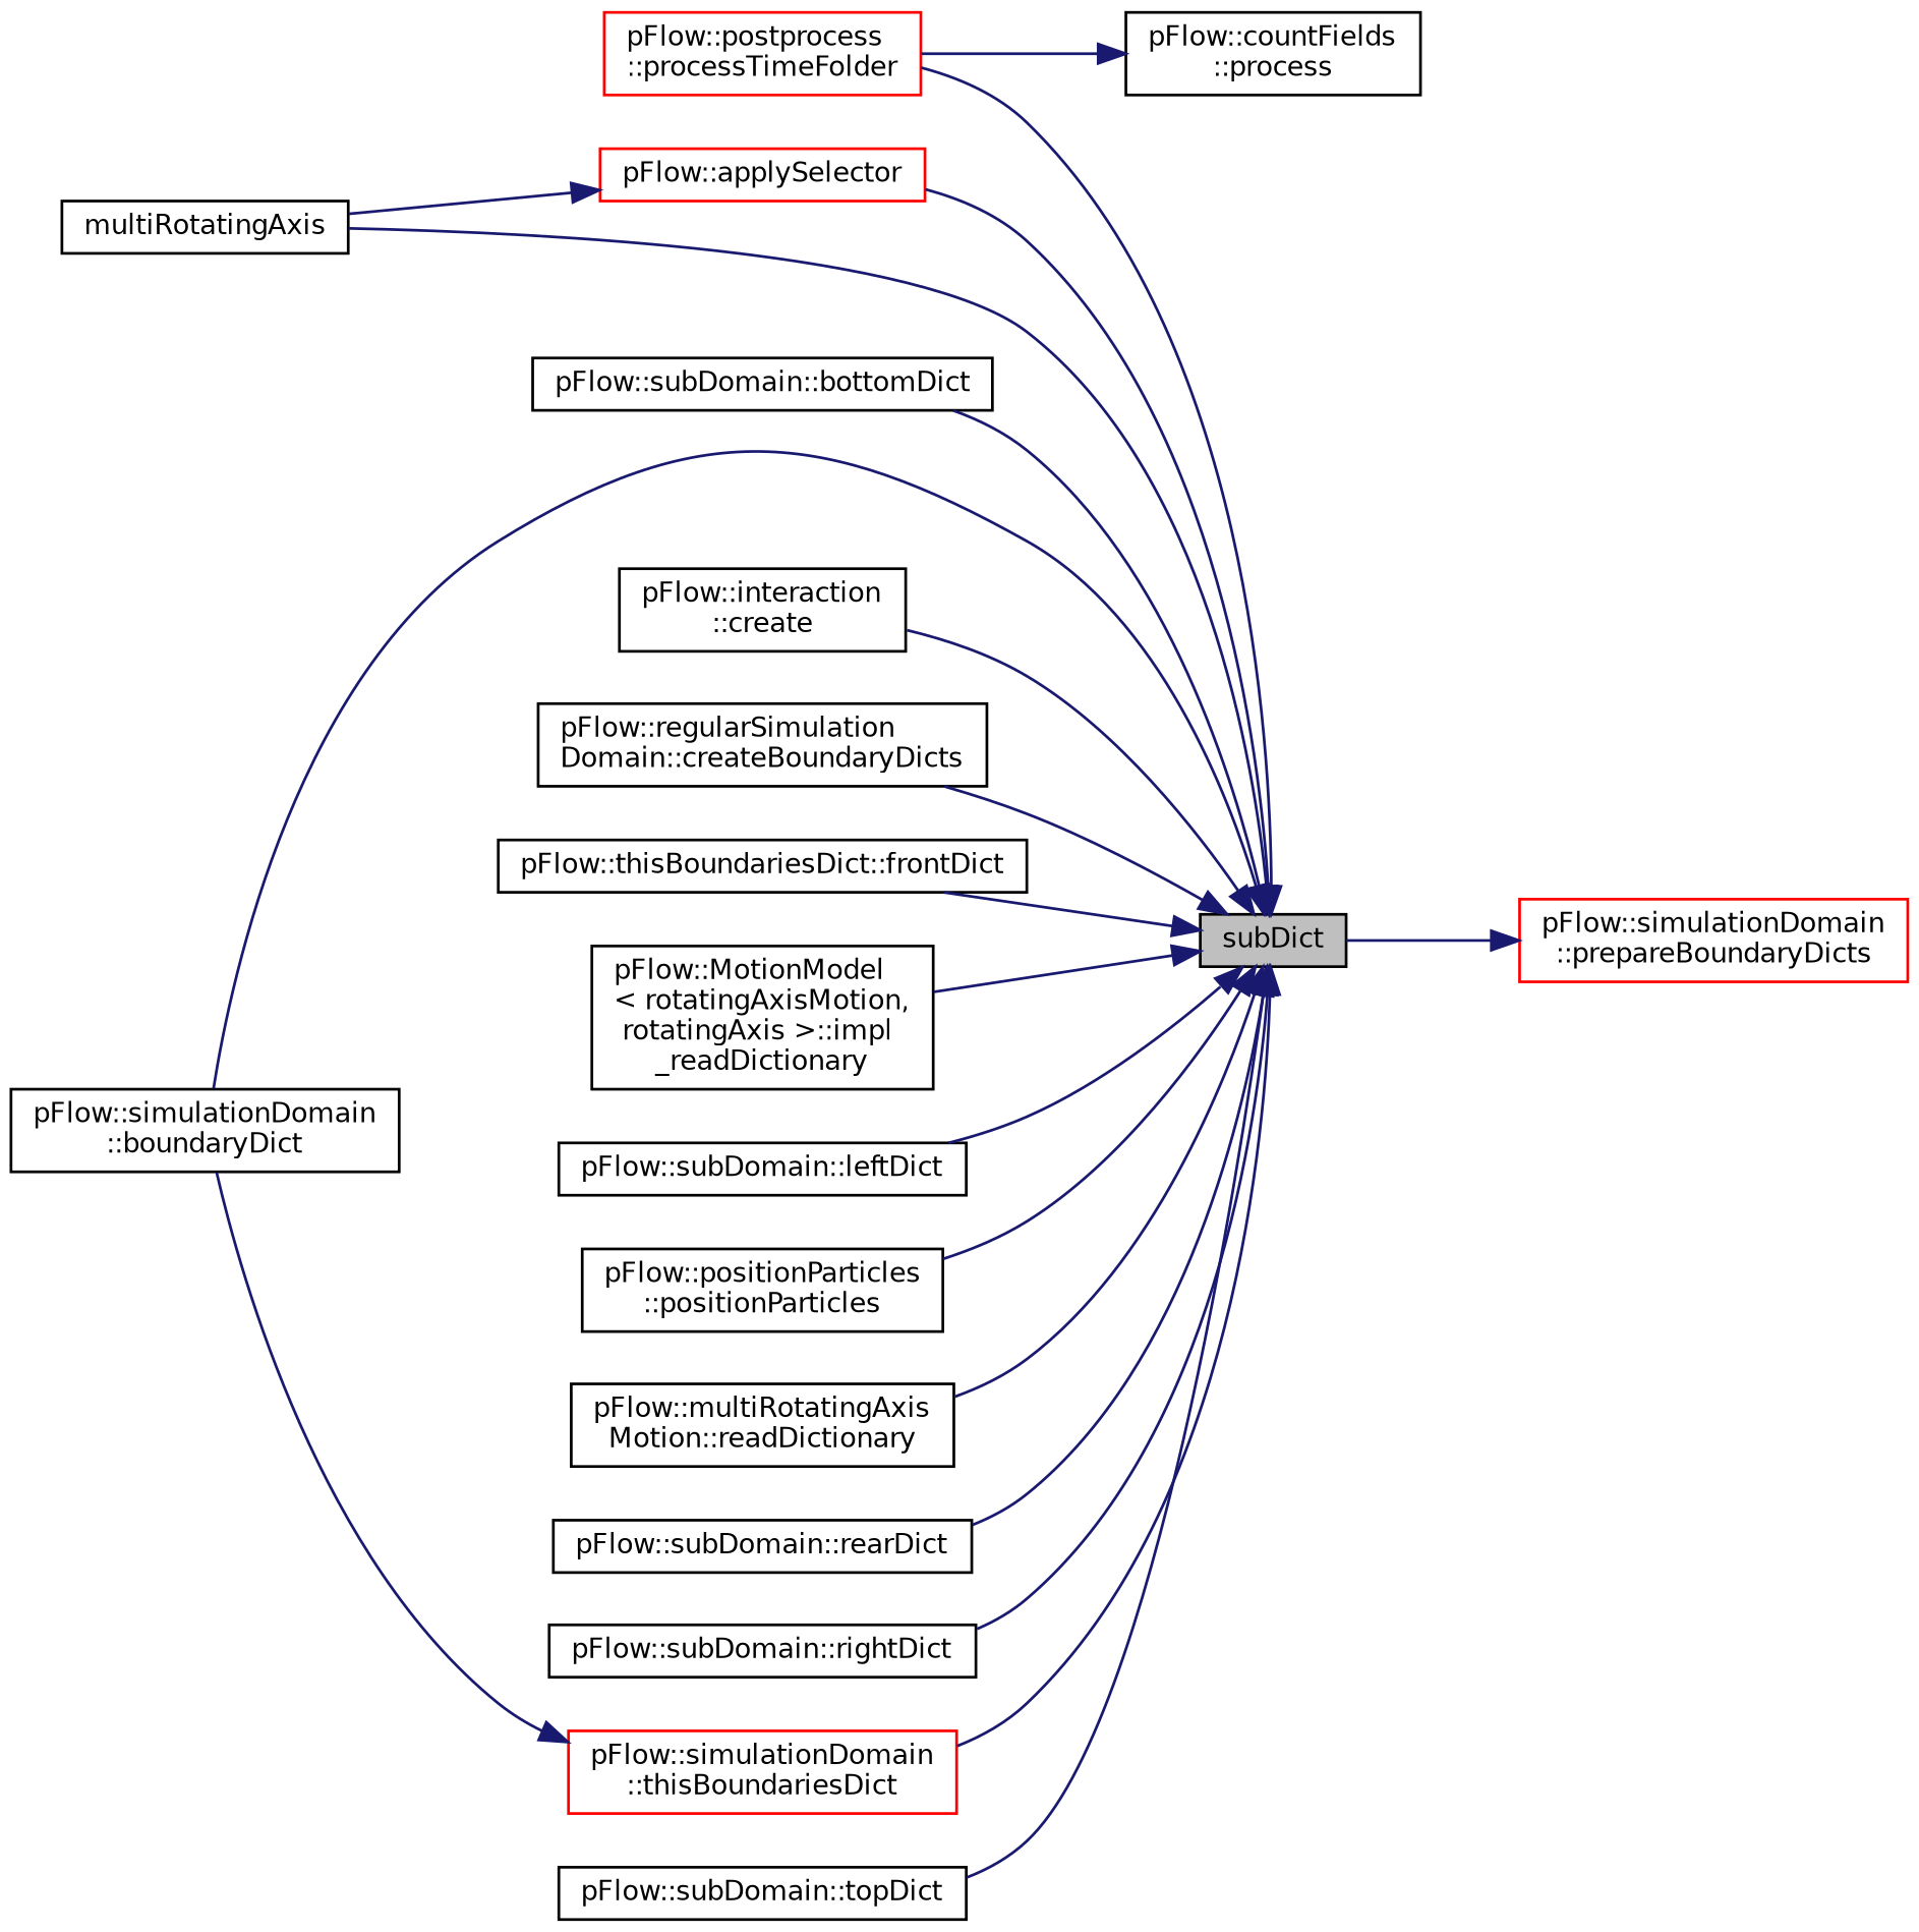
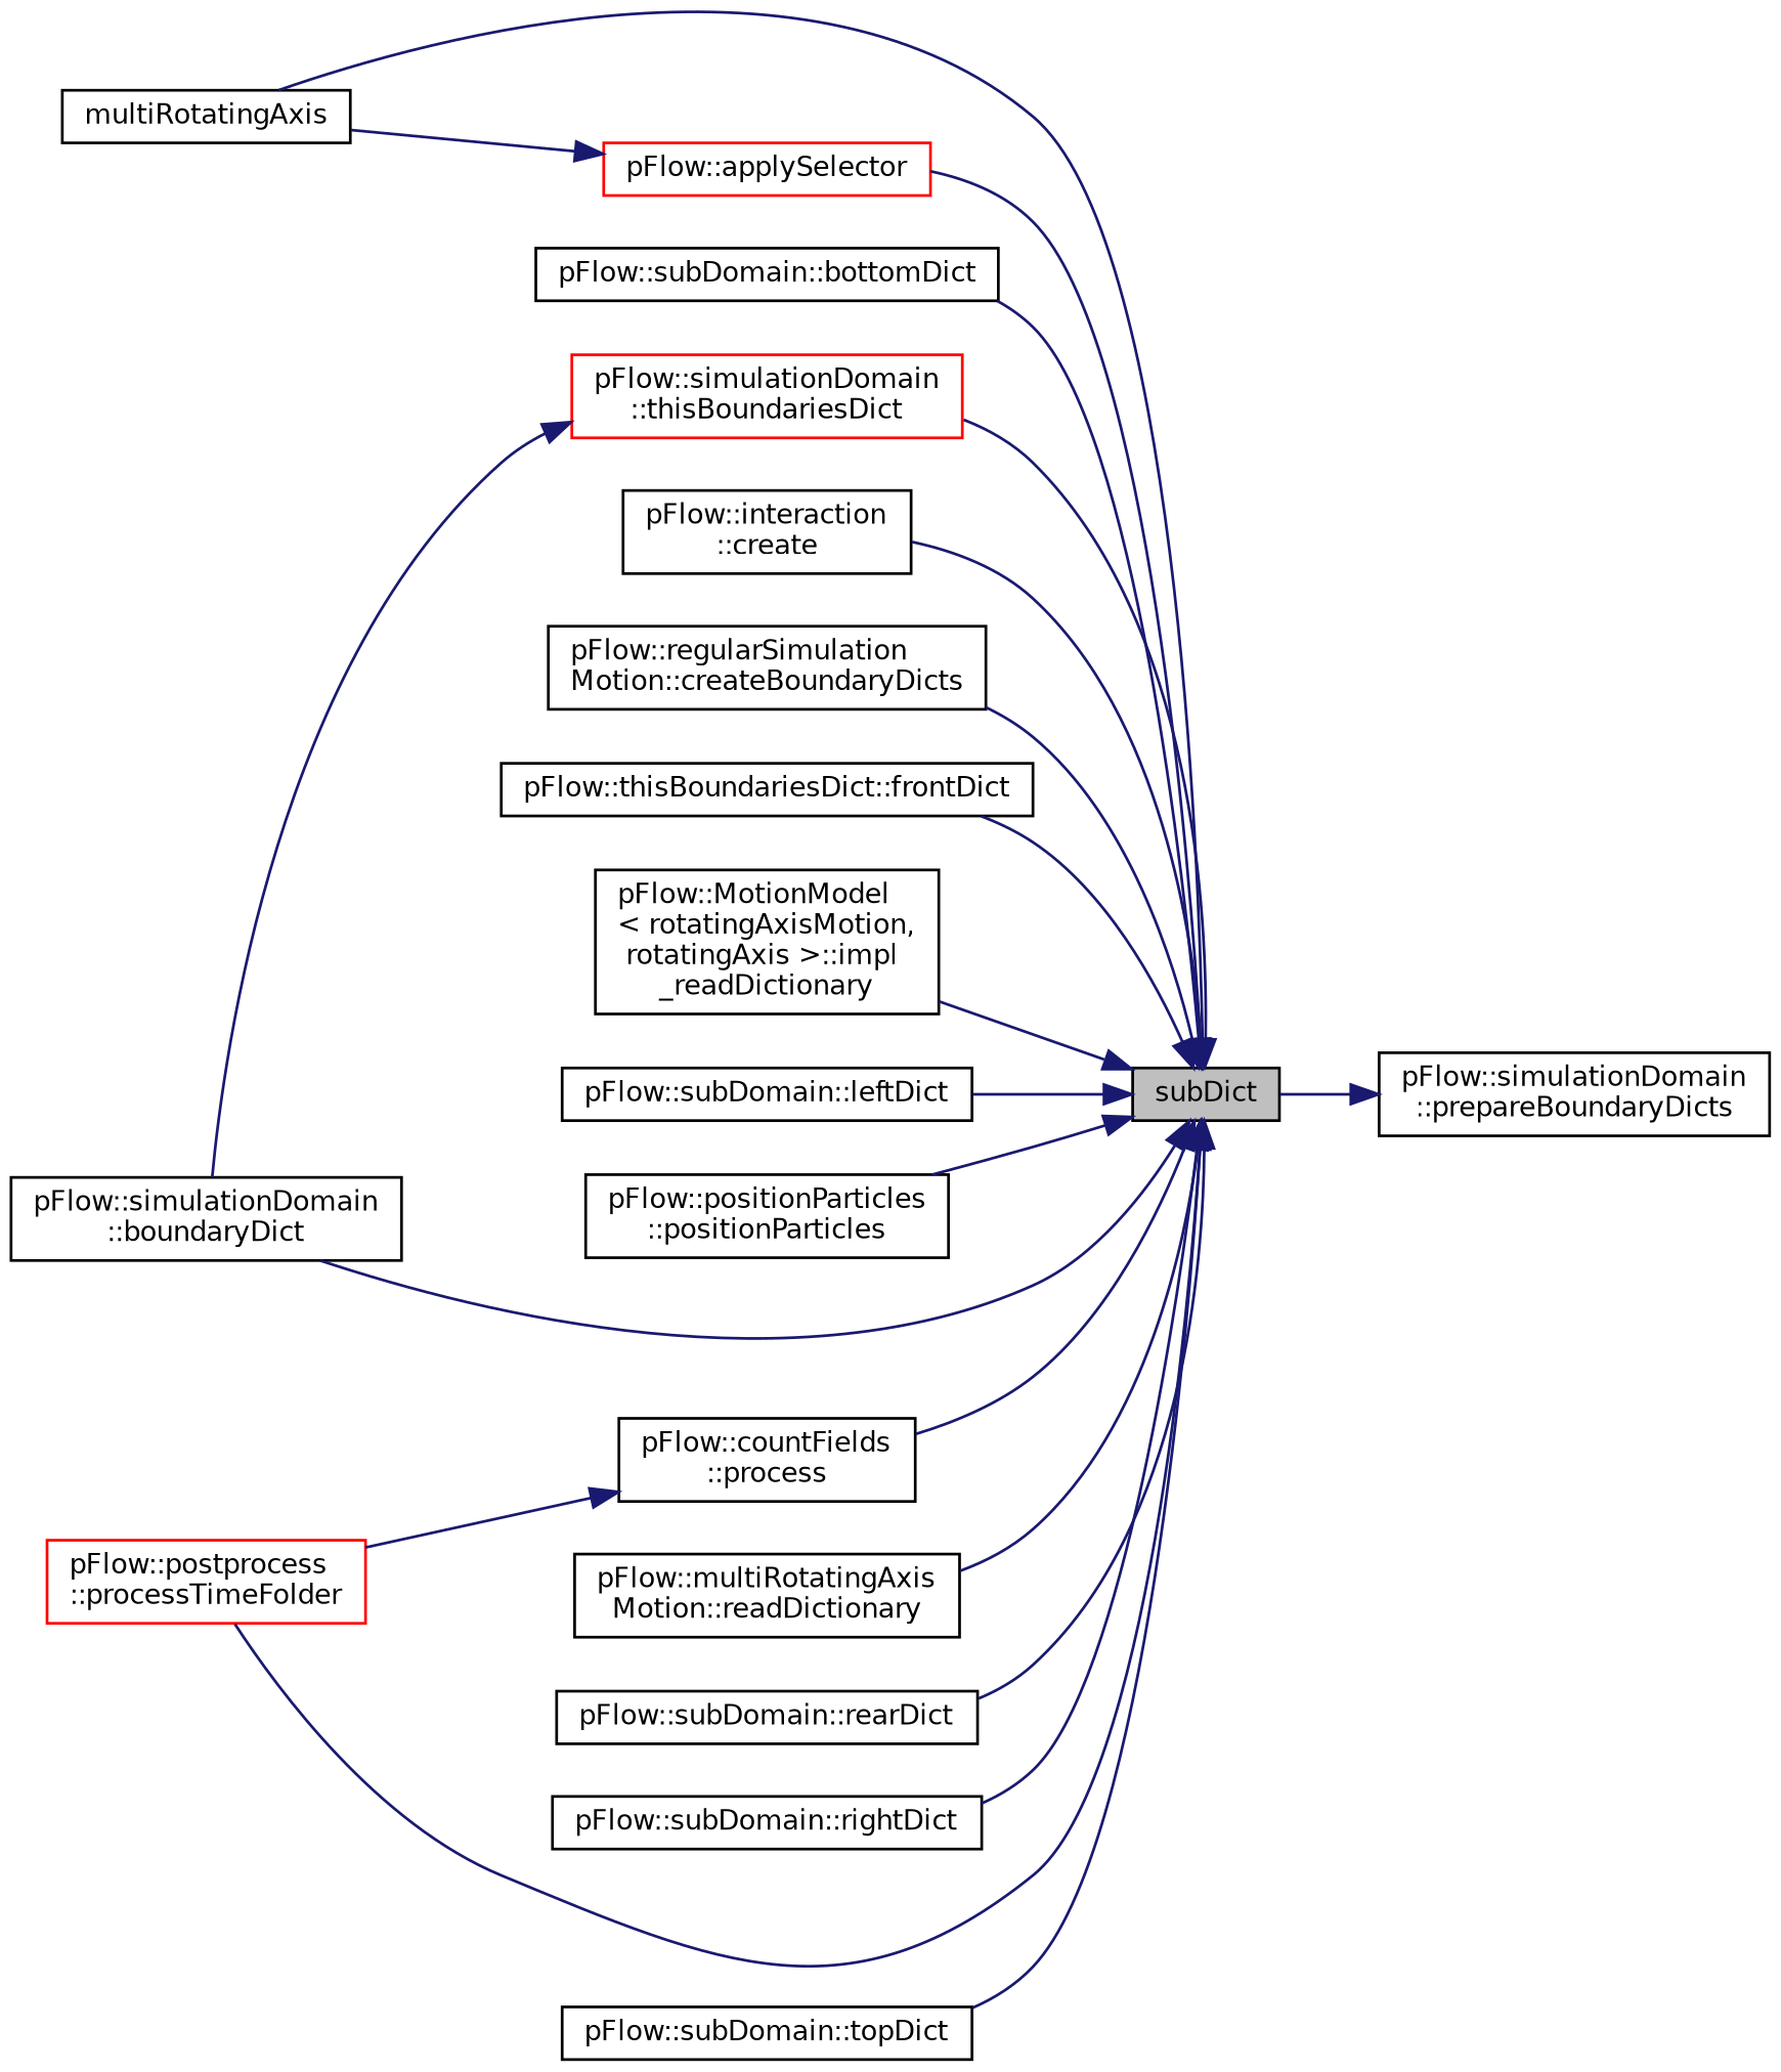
  digraph {
    rankdir=RL
    node [color=black fillcolor=white fontname=Helvetica fontsize=10 shape=record style=filled]
    edge [color=midnightblue dir=back fontname=Helvetica fontsize=10 labelfontname=Helvetica labelfontsize=10 style=solid]
    n1 [fillcolor=grey75 fontcolor=black height=0.2 label=subDict width=0.4]
    n2 [color=red height=0.2 label="pFlow::applySelector" width=0.4]
    n3 [height=0.2 label=multiRotatingAxis width=0.4]
    n4 [height=0.2 label="pFlow::subDomain::bottomDict" width=0.4]
    n5 [height=0.2 label="pFlow::simulationDomain\l::boundaryDict" width=0.4]
    n6 [height=0.2 label="pFlow::interaction\l::create" width=0.4]
-   n7 [height=0.2 label="pFlow::regularSimulation\lDomain::createBoundaryDicts" width=0.4]
+   n7 [height=0.2 label="pFlow::regularSimulation\lMotion::createBoundaryDicts" width=0.4]
    n8 [height=0.2 label="pFlow::thisBoundariesDict::frontDict" width=0.4]
    n9 [height=0.2 label="pFlow::MotionModel\l\< rotatingAxisMotion,\l rotatingAxis \>::impl\l_readDictionary" width=0.4]
    n10 [height=0.2 label="pFlow::subDomain::leftDict" width=0.4]
    n11 [height=0.2 label="pFlow::positionParticles\l::positionParticles" width=0.4]
    n12 [height=0.2 label="pFlow::countFields\l::process" width=0.4]
    n13 [color=red height=0.2 label="pFlow::postprocess\l::processTimeFolder" width=0.4]
    n14 [height=0.2 label="pFlow::multiRotatingAxis\lMotion::readDictionary" width=0.4]
    n15 [height=0.2 label="pFlow::subDomain::rearDict" width=0.4]
    n16 [height=0.2 label="pFlow::subDomain::rightDict" width=0.4]
    n17 [color=red height=0.2 label="pFlow::simulationDomain\l::thisBoundariesDict" width=0.4]
    n18 [height=0.2 label="pFlow::subDomain::topDict" width=0.4]
-   n19 [color=red height=0.2 label="pFlow::simulationDomain\l::prepareBoundaryDicts" width=0.4]
+   n19 [height=0.2 label="pFlow::simulationDomain\l::prepareBoundaryDicts" width=0.4]
    n1 -> n2
    n1 -> n3
    n1 -> n4
    n1 -> n5
    n1 -> n6
    n1 -> n7
    n1 -> n8
    n1 -> n9
    n1 -> n10
    n1 -> n11
+   n1 -> n12
    n1 -> n13
    n1 -> n14
    n1 -> n15
    n1 -> n16
    n1 -> n17
    n1 -> n18
    n2 -> n3
    n12 -> n13
    n17 -> n5
    n19 -> n1
  }
